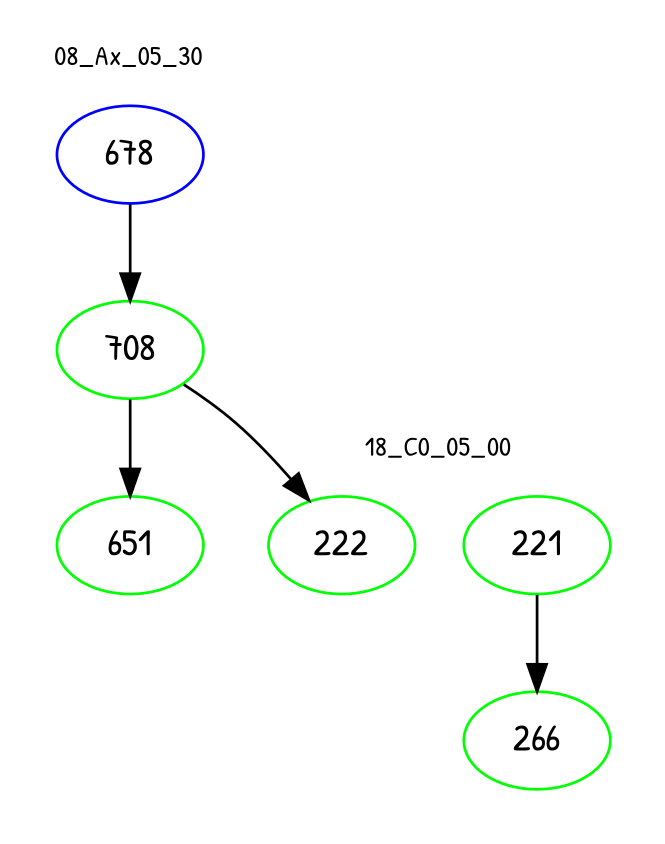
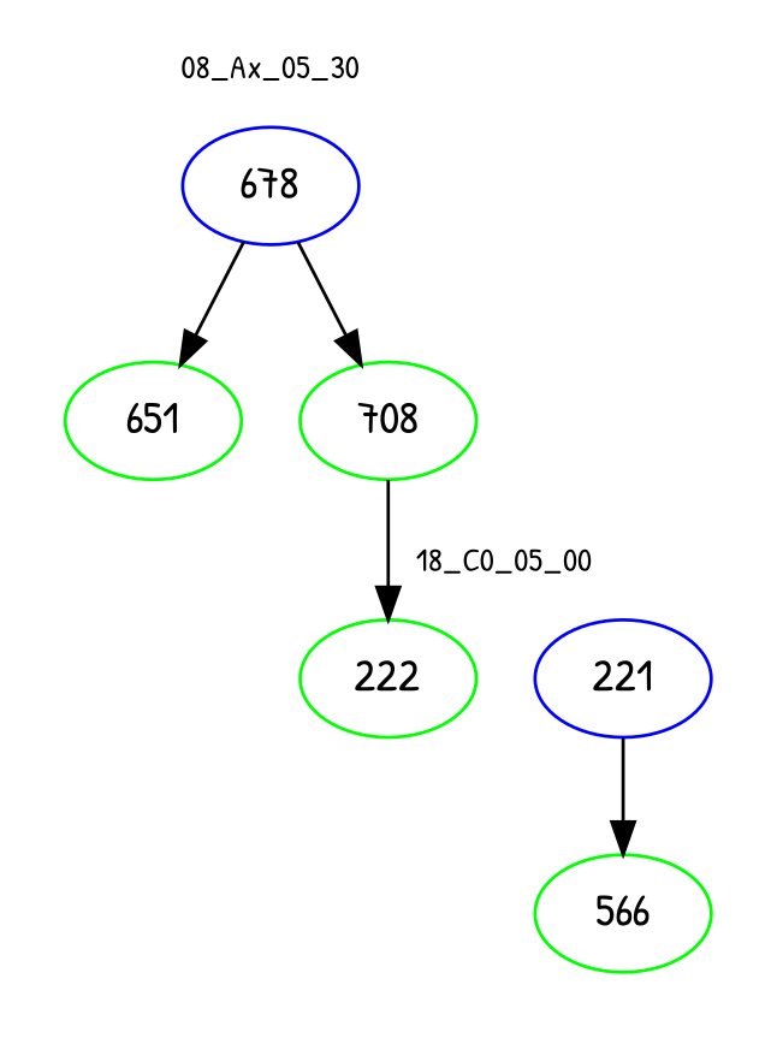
  digraph {
    fontname="Patrick Hand"
    node [color=green fontname="Patrick Hand"]
    edge [color=black fontname="Patrick Hand"]
    n1 [color=blue label=678]
    n2 [label=651]
    n3 [label=708]
-   n4 [label=221]
+   n4 [color=blue label=221]
    n5 [label=222]
-   n6 [label=266]
+   n6 [label=566]
    subgraph cluster_1 {
      color=white
      fontsize=10
      label="08_Ax_05_30"
      n1
      n2
      n3
    }
    subgraph cluster_2 {
      color=white
      fontsize=10
      label="18_C0_05_00"
      n4
      n5
      n6
    }
-   n3 -> n2
+   n1 -> n2
    n1 -> n3
    n3 -> n5
    n4 -> n6
  }
